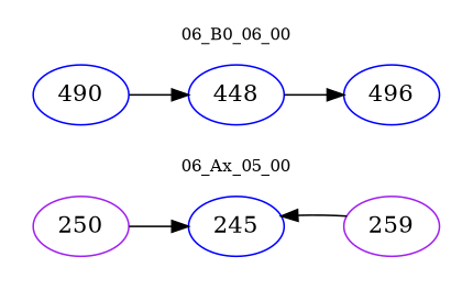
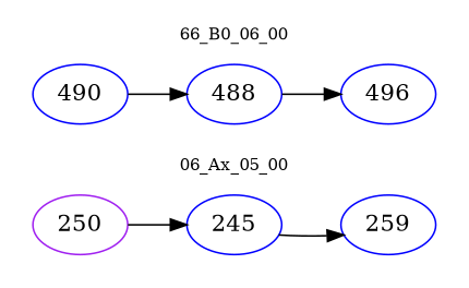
  digraph {
    rankdir=LR
    node [color=blue]
    edge [color=black]
    n1 [color=purple label=250]
    n2 [label=245]
-   n3 [color=purple label=259]
+   n3 [label=259]
    n4 [label=490]
-   n5 [label=448]
+   n5 [label=488]
    n6 [label=496]
    subgraph cluster_1 {
      color=white
      fontsize=10
      label="06_Ax_05_00"
      n1
      n2
      n3
    }
    subgraph cluster_2 {
      color=white
      fontsize=10
-     label="06_B0_06_00"
+     label="66_B0_06_00"
      n4
      n5
      n6
    }
    n1 -> n2
-   n3 -> n2
+   n2 -> n3
    n4 -> n5
    n5 -> n6
  }
